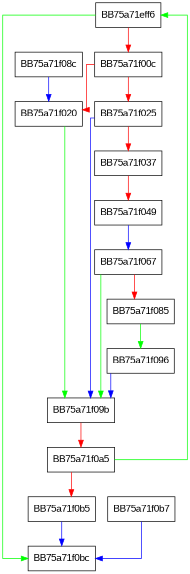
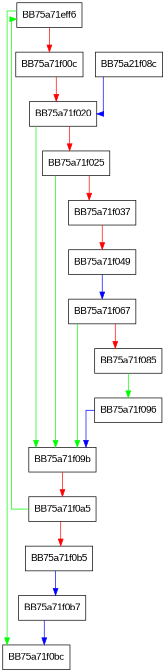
  digraph {
    fontname="Liberation Sans"
    splines=ortho
    node [fontname="Liberation Sans" shape=box]
    edge [color=red fontname="Liberation Sans"]
    BB75a71eff6
    BB75a71f0bc
    BB75a71f00c
    BB75a71f020
    BB75a71f09b
    BB75a71f025
    BB75a71f0a5
    BB75a71f037
    BB75a71f0b7
    BB75a71f0b5
    BB75a71f049
    BB75a71f067
    BB75a71f085
    BB75a71f096
-   BB75a71f08c
+   BB75a71f08c [label=BB75a21f08c]
    BB75a71eff6 -> BB75a71f0bc [color=green]
    BB75a71eff6 -> BB75a71f00c
    BB75a71f00c -> BB75a71f020
    BB75a71f020 -> BB75a71f09b [color=green]
-   BB75a71f00c -> BB75a71f025
+   BB75a71f020 -> BB75a71f025
    BB75a71f09b -> BB75a71f0a5
-   BB75a71f025 -> BB75a71f09b [color=blue]
+   BB75a71f025 -> BB75a71f09b [color=green]
    BB75a71f025 -> BB75a71f037
    BB75a71f0a5 -> BB75a71eff6 [color=green]
    BB75a71f0a5 -> BB75a71f0b5
    BB75a71f037 -> BB75a71f049
    BB75a71f0b7 -> BB75a71f0bc [color=blue]
-   BB75a71f0b5 -> BB75a71f0bc [color=blue]
+   BB75a71f0b5 -> BB75a71f0b7 [color=blue]
    BB75a71f049 -> BB75a71f067 [color=blue]
    BB75a71f067 -> BB75a71f09b [color=green]
    BB75a71f067 -> BB75a71f085
    BB75a71f085 -> BB75a71f096 [color=green]
    BB75a71f096 -> BB75a71f09b [color=blue]
    BB75a71f08c -> BB75a71f020 [color=blue]
  }
